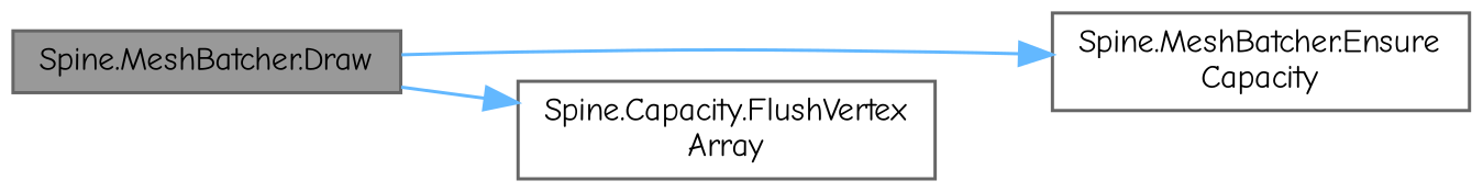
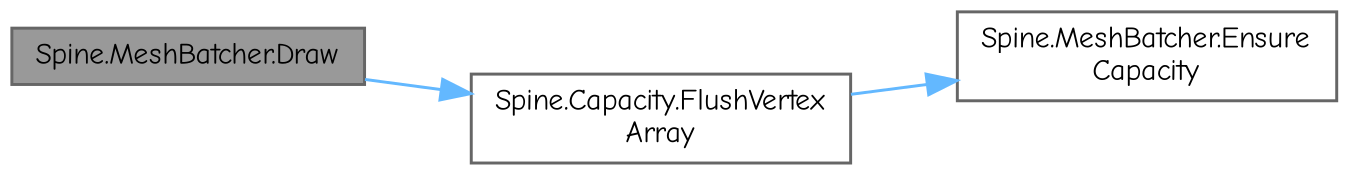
  digraph {
    fontname="Comic Neue"
    rankdir=LR
    node [color=grey40 fillcolor=white fontname="Comic Neue" fontsize=10 shape=box style=filled]
    edge [color=steelblue1 fontname="Comic Neue" fontsize=10 labelfontname=Helvetica labelfontsize=10 style=solid]
    n1 [color=gray40 fillcolor=grey60 fontcolor=black height=0.2 label="Spine.MeshBatcher.Draw" width=0.4]
    n2 [height=0.2 label="Spine.MeshBatcher.Ensure\lCapacity" width=0.4]
    n3 [height=0.2 label="Spine.Capacity.FlushVertex\lArray" width=0.4]
-   n1 -> n2
+   n3 -> n2
    n1 -> n3
  }
